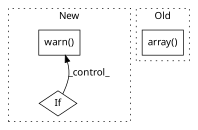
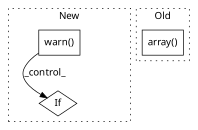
  digraph {
    fontname="Noto Sans"
    node [a=75 shape=box fontname="Noto Sans"]
    n1 [l="27,10" label="warn()" s="1170,1308"]
    n2 [a=96 l=3 label=If s=1146 shape=diamond]
    n3 [l="10,1" label="array()" s="1366,1395"]
    subgraph cluster_1 {
      label=New
      style=dotted
      n1
      n2
    }
    subgraph cluster_2 {
      label=Old
      style=dotted
      n3
    }
-   n2 -> n1 [label=_control_ fontname="Noto Sans"]
+   n1 -> n2 [label=_control_ fontname="Noto Sans"]
  }
